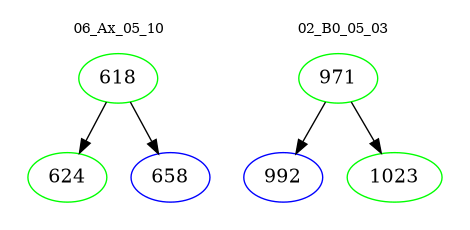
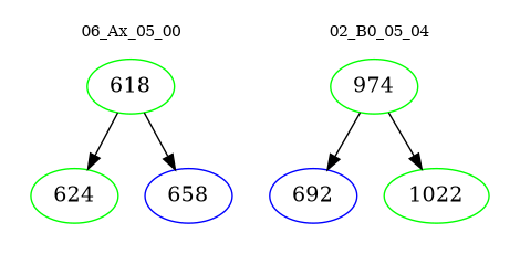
  digraph {
    node [color=green]
    edge [color=black]
    n1 [label=618]
    n2 [label=624]
    n3 [color=blue label=658]
-   n4 [label=971]
-   n5 [color=blue label=992]
-   n6 [label=1023]
+   n4 [label=974]
+   n5 [color=blue label=692]
+   n6 [label=1022]
    subgraph cluster_1 {
      color=white
      fontsize=10
-     label="06_Ax_05_10"
+     label="06_Ax_05_00"
      n1
      n2
      n3
    }
    subgraph cluster_2 {
      color=white
      fontsize=10
-     label="02_B0_05_03"
+     label="02_B0_05_04"
      n4
      n5
      n6
    }
    n1 -> n2
    n1 -> n3
    n4 -> n5
    n4 -> n6
  }
